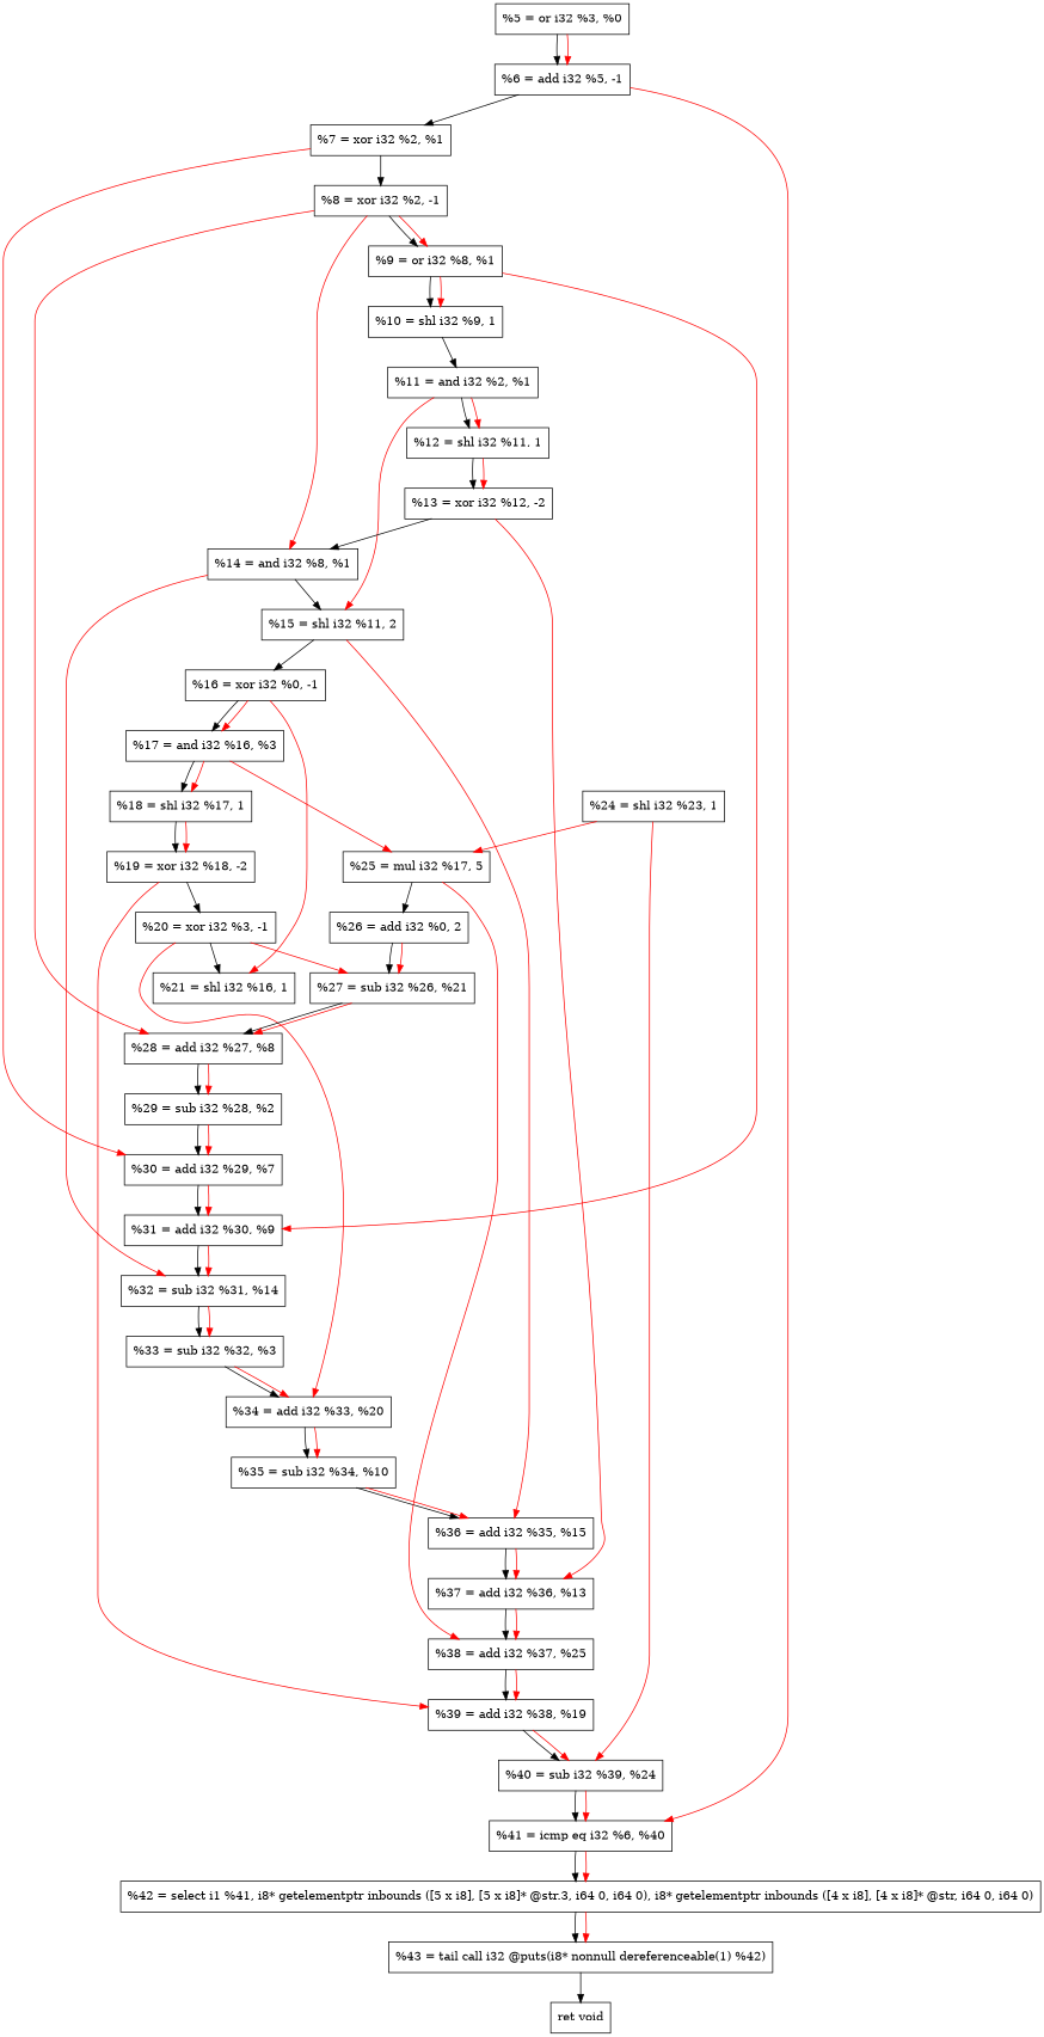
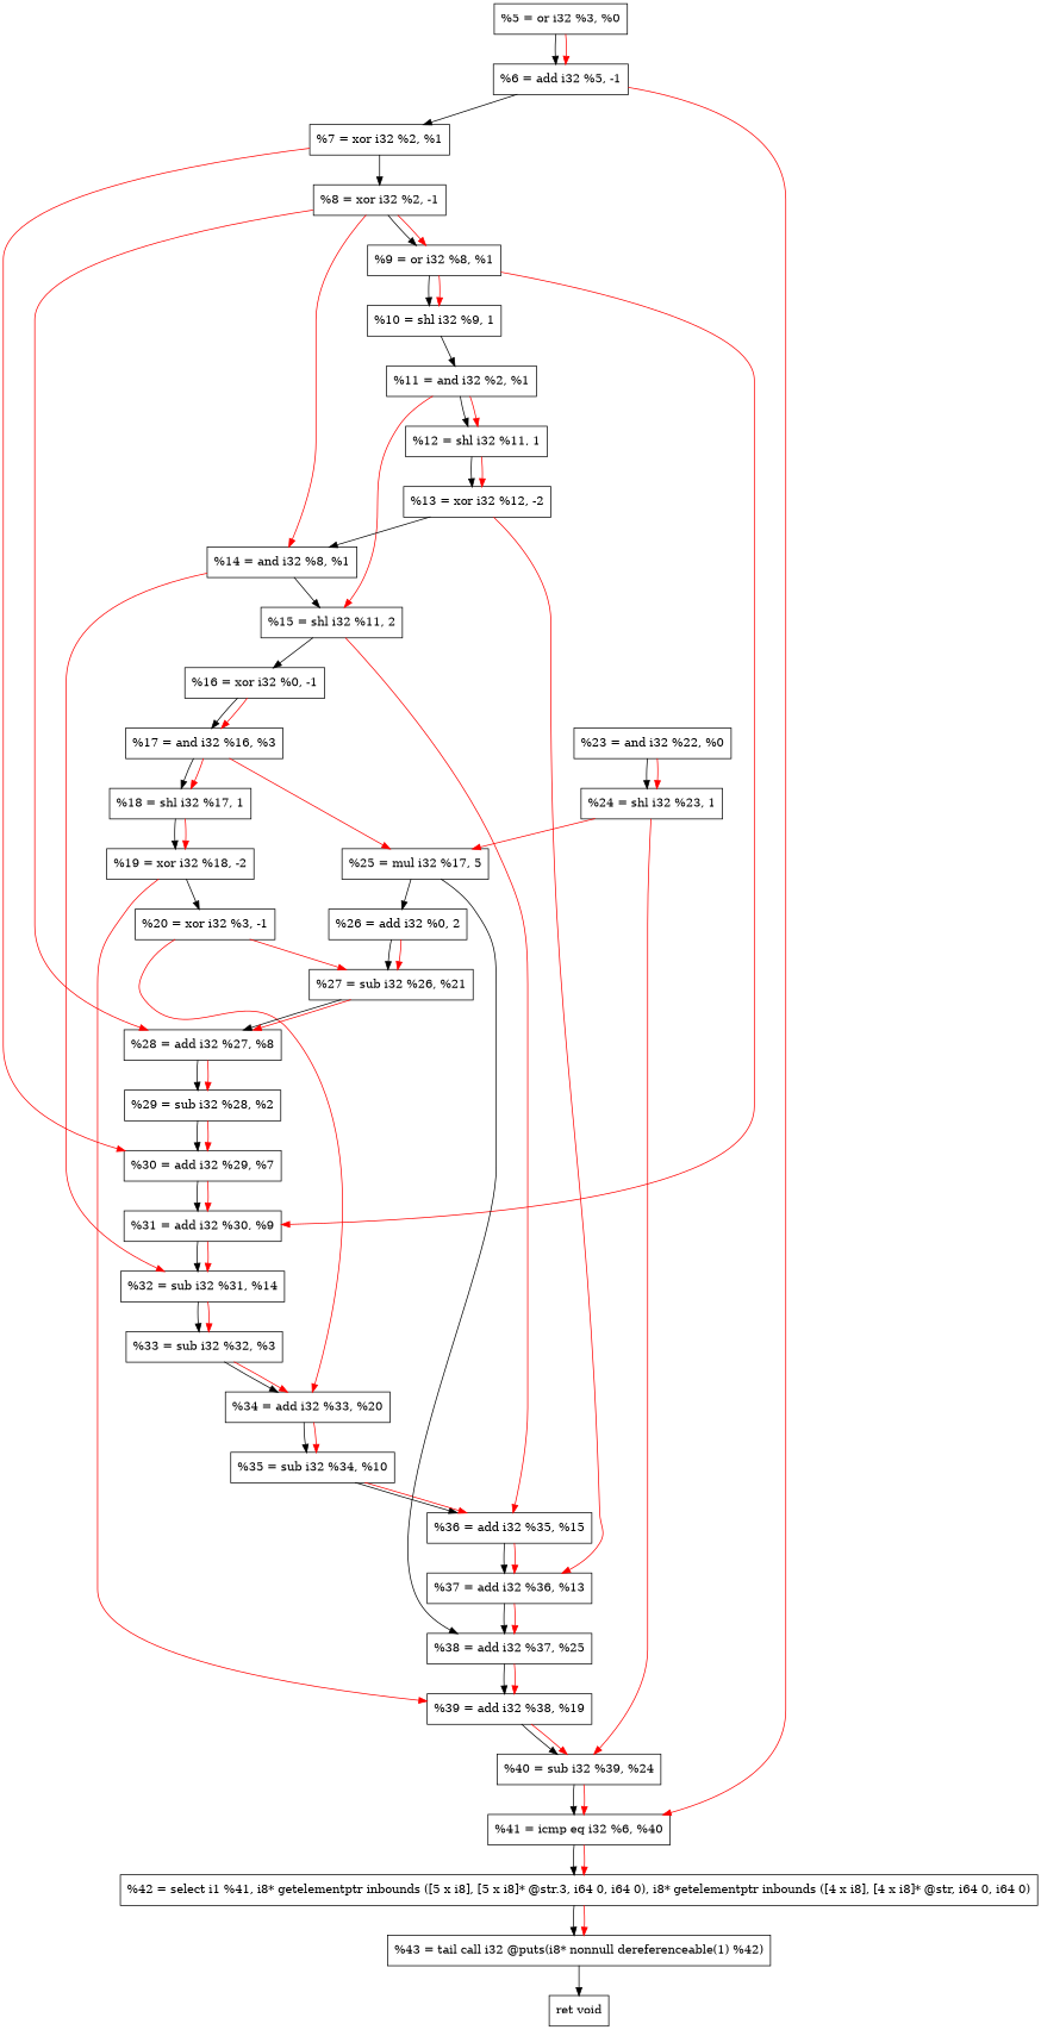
  digraph {
    node [shape=record]
    edge [color=red]
    n1 [label="  %5 = or i32 %3, %0"]
    n2 [label="  %6 = add i32 %5, -1"]
    n3 [label="  %7 = xor i32 %2, %1"]
    n4 [label="  %41 = icmp eq i32 %6, %40"]
    n5 [label="  %8 = xor i32 %2, -1"]
    n6 [label="  %30 = add i32 %29, %7"]
    n7 [label="  %42 = select i1 %41, i8* getelementptr inbounds ([5 x i8], [5 x i8]* @str.3, i64 0, i64 0), i8* getelementptr inbounds ([4 x i8], [4 x i8]* @str, i64 0, i64 0)"]
    n8 [label="  %9 = or i32 %8, %1"]
    n9 [label="  %14 = and i32 %8, %1"]
    n10 [label="  %28 = add i32 %27, %8"]
    n11 [label="  %31 = add i32 %30, %9"]
    n12 [label="  %10 = shl i32 %9, 1"]
    n13 [label="  %15 = shl i32 %11, 2"]
    n14 [label="  %32 = sub i32 %31, %14"]
    n15 [label="  %29 = sub i32 %28, %2"]
    n16 [label="  %11 = and i32 %2, %1"]
    n17 [label="  %12 = shl i32 %11, 1"]
    n18 [label="  %35 = sub i32 %34, %10"]
    n19 [label="  %36 = add i32 %35, %15"]
    n20 [label="  %13 = xor i32 %12, -2"]
    n21 [label="  %16 = xor i32 %0, -1"]
    n22 [label="  %37 = add i32 %36, %13"]
    n23 [label="  %38 = add i32 %37, %25"]
    n24 [label="  %33 = sub i32 %32, %3"]
    n25 [label="  %17 = and i32 %16, %3"]
-   n26 [label="  %21 = shl i32 %16, 1"]
    n27 [label="  %18 = shl i32 %17, 1"]
    n28 [label="  %25 = mul i32 %17, 5"]
    n29 [label="  %19 = xor i32 %18, -2"]
    n30 [label="  %26 = add i32 %0, 2"]
    n31 [label="  %20 = xor i32 %3, -1"]
    n32 [label="  %39 = add i32 %38, %19"]
    n33 [label="  %34 = add i32 %33, %20"]
    n34 [label="  %27 = sub i32 %26, %21"]
    n35 [label="  %40 = sub i32 %39, %24"]
+   n36 [label="  %23 = and i32 %22, %0"]
    n37 [label="  %24 = shl i32 %23, 1"]
    n38 [label="  %43 = tail call i32 @puts(i8* nonnull dereferenceable(1) %42)"]
    n39 [label="  ret void"]
    n1 -> n2 [color=""]
    n1 -> n2
    n2 -> n3 [color=""]
    n2 -> n4
    n3 -> n5 [color=""]
    n3 -> n6
    n4 -> n7 [color=""]
    n4 -> n7
    n5 -> n8 [color=""]
    n5 -> n8
    n5 -> n9
    n5 -> n10
    n6 -> n11 [color=""]
    n6 -> n11
    n7 -> n38 [color=""]
    n7 -> n38
    n8 -> n11
    n8 -> n12 [color=""]
    n8 -> n12
    n9 -> n13 [color=""]
    n9 -> n14
    n10 -> n15 [color=""]
    n10 -> n15
    n11 -> n14 [color=""]
    n11 -> n14
    n12 -> n16 [color=""]
    n13 -> n19
    n13 -> n21 [color=""]
    n14 -> n24 [color=""]
    n14 -> n24
    n15 -> n6 [color=""]
    n15 -> n6
    n16 -> n13
    n16 -> n17 [color=""]
    n16 -> n17
    n17 -> n20 [color=""]
    n17 -> n20
    n18 -> n19 [color=""]
    n18 -> n19
    n19 -> n22 [color=""]
    n19 -> n22
    n20 -> n9 [color=""]
    n20 -> n22
    n21 -> n25 [color=""]
    n21 -> n25
-   n21 -> n26
    n22 -> n23 [color=""]
    n22 -> n23
    n23 -> n32 [color=""]
    n23 -> n32
    n24 -> n33 [color=""]
    n24 -> n33
    n25 -> n27 [color=""]
    n25 -> n27
    n25 -> n28
    n27 -> n29 [color=""]
    n27 -> n29
-   n28 -> n23
+   n28 -> n23 [color=black]
    n28 -> n30 [color=""]
    n29 -> n31 [color=""]
    n29 -> n32
    n30 -> n34 [color=""]
    n30 -> n34
-   n31 -> n26 [color=""]
    n31 -> n33
    n31 -> n34
    n32 -> n35 [color=""]
    n32 -> n35
    n33 -> n18 [color=""]
    n33 -> n18
    n34 -> n10 [color=""]
    n34 -> n10
    n35 -> n4 [color=""]
    n35 -> n4
+   n36 -> n37 [color=""]
+   n36 -> n37
    n37 -> n28
    n37 -> n35
    n38 -> n39 [color=""]
  }
